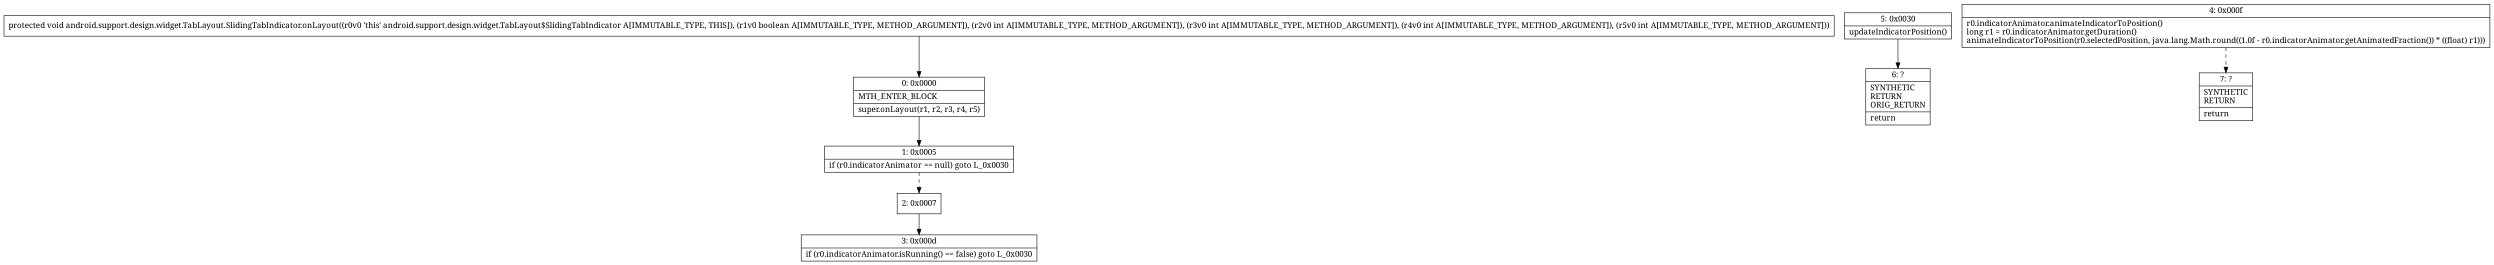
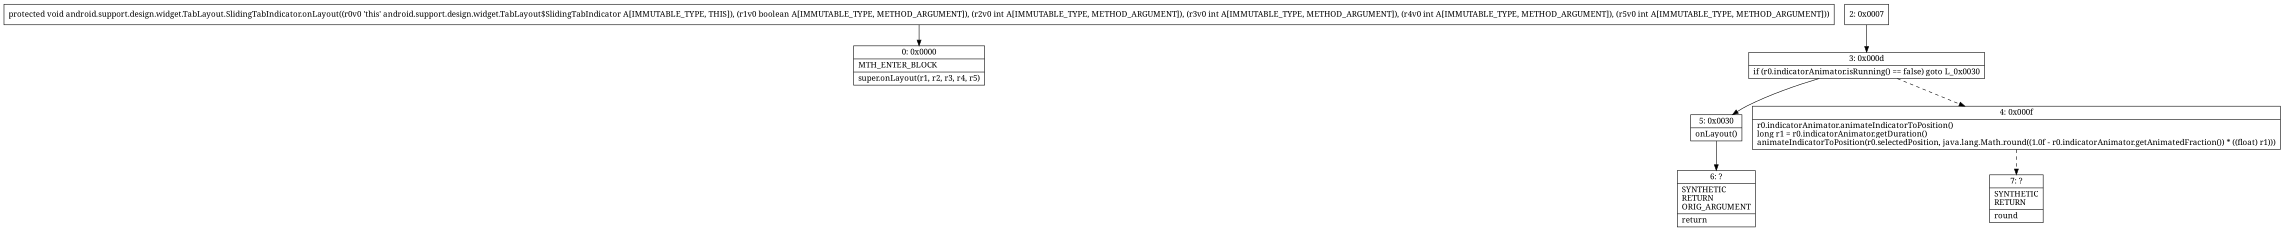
  digraph {
    fontname="Noto Serif"
    node [fontname="Noto Serif" shape=record]
    edge [fontname="Noto Serif"]
    n1 [label="{0\:\ 0x0000|MTH_ENTER_BLOCK\l|super.onLayout(r1, r2, r3, r4, r5)\l}"]
-   n2 [label="{1\:\ 0x0005|if (r0.indicatorAnimator == null) goto L_0x0030\l}"]
    n3 [label="{2\:\ 0x0007}"]
    n4 [label="{3\:\ 0x000d|if (r0.indicatorAnimator.isRunning() == false) goto L_0x0030\l}"]
-   n5 [label="{5\:\ 0x0030|updateIndicatorPosition()\l}"]
-   n6 [label="{6\:\ ?|SYNTHETIC\lRETURN\lORIG_RETURN\l|return\l}"]
+   n5 [label="{5\:\ 0x0030|onLayout()\l}"]
+   n6 [label="{6\:\ ?|SYNTHETIC\lRETURN\lORIG_ARGUMENT\l|return\l}"]
    n7 [label="{4\:\ 0x000f|r0.indicatorAnimator.animateIndicatorToPosition()\llong r1 = r0.indicatorAnimator.getDuration()\lanimateIndicatorToPosition(r0.selectedPosition, java.lang.Math.round((1.0f \- r0.indicatorAnimator.getAnimatedFraction()) * ((float) r1)))\l}"]
-   n8 [label="{7\:\ ?|SYNTHETIC\lRETURN\l|return\l}"]
+   n8 [label="{7\:\ ?|SYNTHETIC\lRETURN\l|round\l}"]
    n9 [label="{protected void android.support.design.widget.TabLayout.SlidingTabIndicator.onLayout((r0v0 'this' android.support.design.widget.TabLayout$SlidingTabIndicator A[IMMUTABLE_TYPE, THIS]), (r1v0 boolean A[IMMUTABLE_TYPE, METHOD_ARGUMENT]), (r2v0 int A[IMMUTABLE_TYPE, METHOD_ARGUMENT]), (r3v0 int A[IMMUTABLE_TYPE, METHOD_ARGUMENT]), (r4v0 int A[IMMUTABLE_TYPE, METHOD_ARGUMENT]), (r5v0 int A[IMMUTABLE_TYPE, METHOD_ARGUMENT])) }"]
-   n1 -> n2
-   n2 -> n3 [style=dashed]
    n3 -> n4
+   n4 -> n5
+   n4 -> n7 [style=dashed]
    n5 -> n6
    n7 -> n8 [style=dashed]
    n9 -> n1
  }
